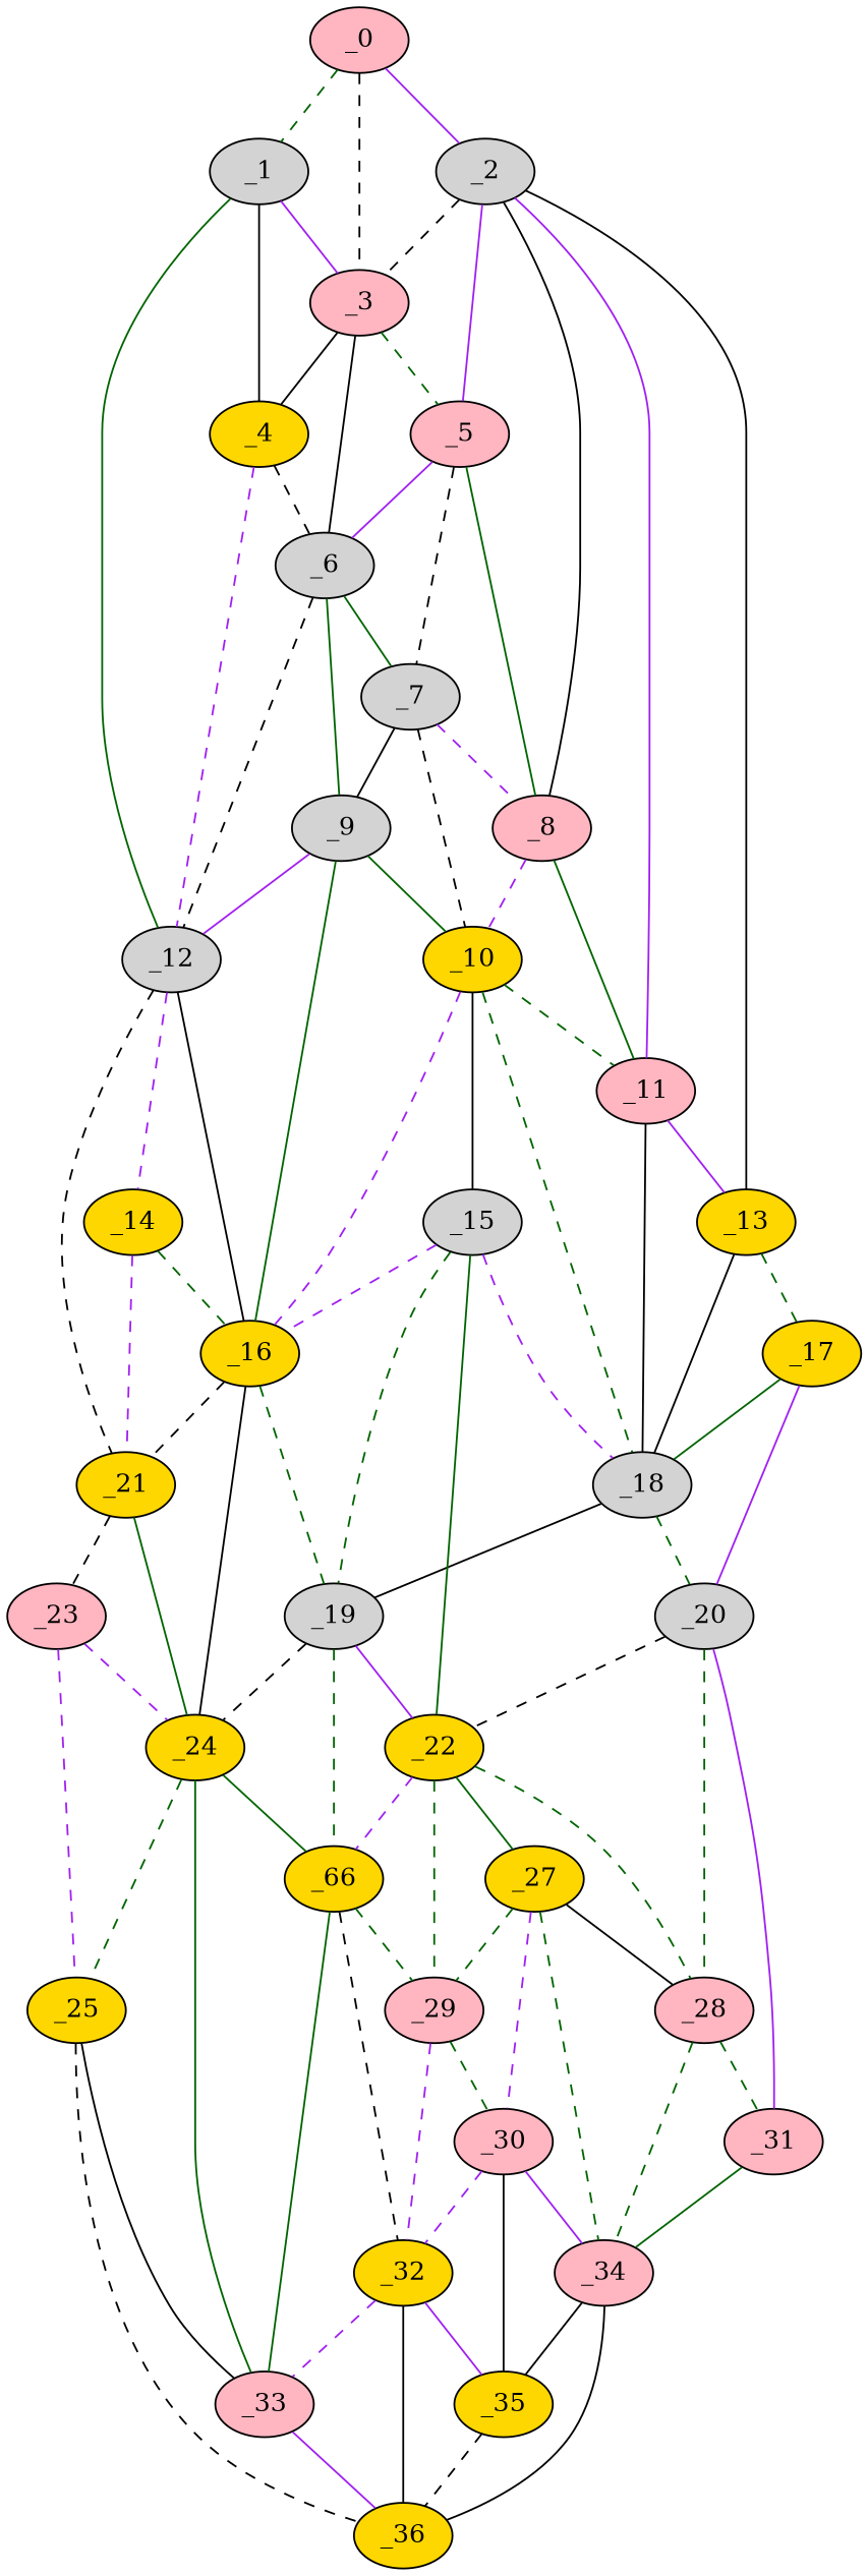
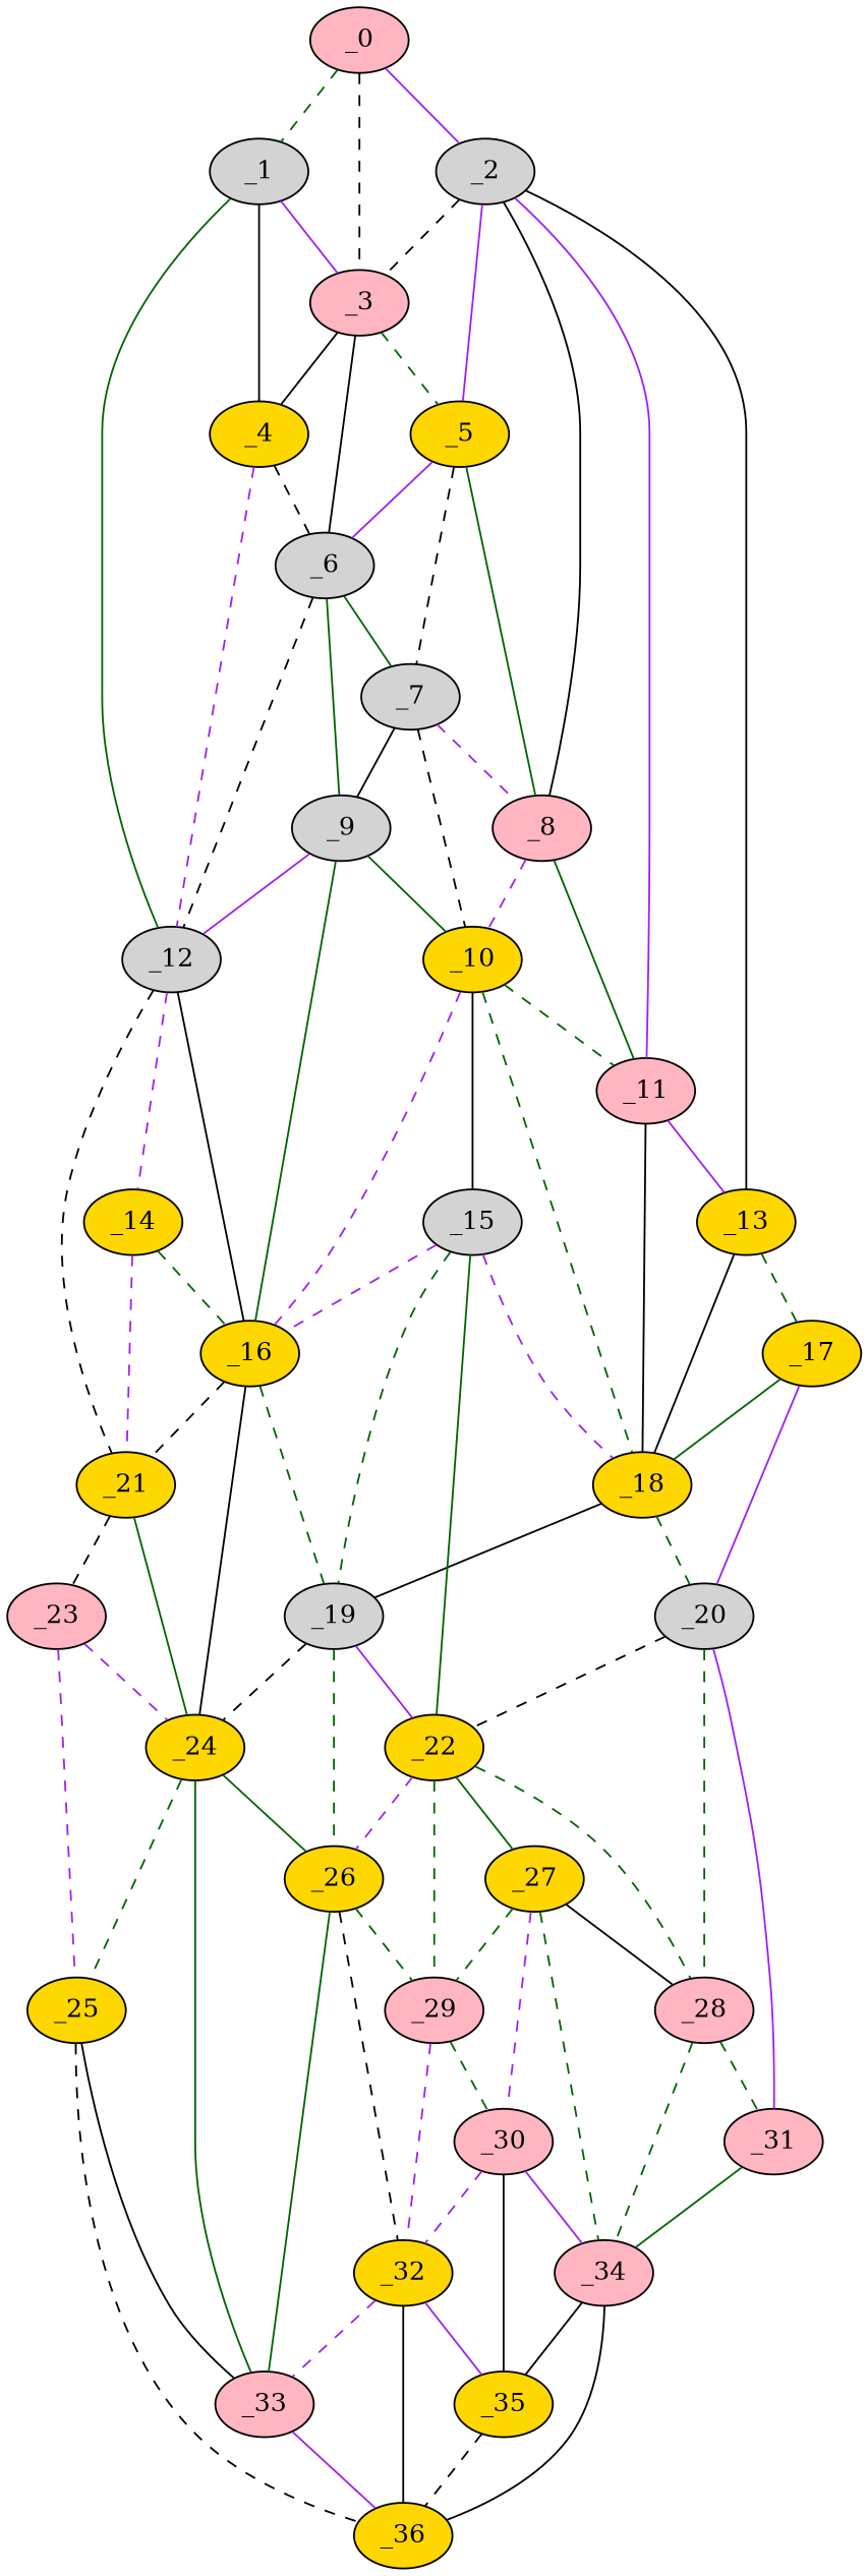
  graph {
    node [fillcolor=gold style=filled x=46 y=52]
    edge [color=darkgreen style=dashed valence=2]
    _0 [fillcolor=lightpink x=4 y=42]
    _1 [fillcolor=lightgrey x=5 y=37]
    _2 [fillcolor=lightgrey x=6]
    _3 [fillcolor=lightpink x=27 y=45]
    _4 [x=30 y=34]
    _12 [fillcolor=lightgrey x=60 y=28]
-   _5 [fillcolor=lightpink x=33 y=54]
+   _5 [x=33 y=54]
    _8 [fillcolor=lightpink y=82]
    _11 [fillcolor=lightpink x=59 y=97]
    _13 [x=64 y=103]
    _6 [fillcolor=lightgrey x=40 y=55]
    _16 [x=70 y=59]
    _14 [x=69 y=29]
    _21 [x=79 y=29]
    _7 [fillcolor=lightgrey y=60]
    _10 [x=59 y=77]
-   _18 [fillcolor=lightgrey x=71 y=91]
+   _18 [x=71 y=91]
    _17 [x=70 y=103]
    _9 [fillcolor=lightgrey x=53 y=59]
    _19 [fillcolor=lightgrey x=77 y=60]
    _24 [x=91 y=46]
    _23 [fillcolor=lightpink x=86 y=31]
    _15 [fillcolor=lightgrey x=69 y=77]
    _20 [fillcolor=lightgrey x=78 y=102]
    _22 [x=85 y=76]
-   _26 [x=96 label=_66]
+   _26 [x=96]
    _25 [x=93 y=33]
    _33 [fillcolor=lightpink x=111 y=41]
    _28 [fillcolor=lightpink x=101 y=87]
    _27 [x=99 y=79]
    _29 [fillcolor=lightpink x=103 y=56]
    _31 [fillcolor=lightpink x=109 y=97]
    _32 [x=110 y=48]
    _34 [fillcolor=lightpink x=120 y=91]
    _30 [fillcolor=lightpink x=109 y=63]
    _36 [x=122 y=45]
    _35 [x=121 y=55]
    _0 -- _1 [valence=1]
    _0 -- _2 [color=purple style=solid valence=1]
    _0 -- _3 [color=black valence=1]
    _1 -- _3 [color=purple style=solid]
    _1 -- _4 [color=black style=solid valence=1]
    _1 -- _12 [style=solid valence=1]
    _2 -- _3 [color=black]
    _2 -- _5 [color=purple style=solid]
    _2 -- _8 [color=black style=solid]
    _2 -- _11 [color=purple style=solid]
    _2 -- _13 [color=black style=solid valence=1]
    _3 -- _4 [color=black style=solid]
    _3 -- _5 [valence=1]
    _3 -- _6 [color=black style=solid]
    _4 -- _12 [color=purple valence=1]
    _4 -- _6 [color=black]
    _12 -- _16 [color=black style=solid]
    _12 -- _14 [color=purple]
    _12 -- _21 [color=black valence=1]
    _5 -- _8 [style=solid valence=1]
    _5 -- _6 [color=purple style=solid]
    _5 -- _7 [color=black valence=1]
    _8 -- _11 [style=solid]
    _8 -- _10 [color=purple]
    _11 -- _13 [color=purple style=solid]
    _11 -- _18 [color=black style=solid valence=1]
    _13 -- _18 [color=black style=solid]
    _13 -- _17 [valence=1]
    _6 -- _12 [color=black]
    _6 -- _7 [style=solid]
    _6 -- _9 [style=solid]
    _16 -- _21 [color=black]
    _16 -- _19 [valence=1]
    _16 -- _24 [color=black style=solid]
    _14 -- _16
    _14 -- _21 [color=purple valence=1]
    _21 -- _24 [style=solid valence=1]
    _21 -- _23 [color=black valence=1]
    _7 -- _8 [color=purple]
    _7 -- _10 [color=black]
    _7 -- _9 [color=black style=solid]
    _10 -- _11
    _10 -- _16 [color=purple valence=1]
    _10 -- _18
    _10 -- _15 [color=black style=solid]
    _18 -- _19 [color=black style=solid valence=1]
    _18 -- _20
    _17 -- _18 [style=solid valence=1]
    _17 -- _20 [color=purple style=solid valence=1]
    _9 -- _12 [color=purple style=solid valence=1]
    _9 -- _16 [style=solid]
    _9 -- _10 [style=solid]
    _19 -- _24 [color=black]
    _19 -- _22 [color=purple style=solid]
    _19 -- _26
    _24 -- _26 [style=solid]
    _24 -- _25
    _24 -- _33 [style=solid]
    _23 -- _24 [color=purple]
    _23 -- _25 [color=purple valence=1]
    _15 -- _16 [color=purple]
    _15 -- _18 [color=purple]
    _15 -- _19
    _15 -- _22 [style=solid valence=1]
    _20 -- _22 [color=black]
    _20 -- _28
    _20 -- _31 [color=purple style=solid valence=1]
    _22 -- _26 [color=purple]
    _22 -- _28
    _22 -- _27 [style=solid]
    _22 -- _29
    _26 -- _33 [style=solid valence=1]
    _26 -- _29 [valence=1]
    _26 -- _32 [color=black]
    _25 -- _33 [color=black style=solid valence=1]
    _25 -- _36 [color=black valence=1]
    _33 -- _36 [color=purple style=solid valence=1]
    _28 -- _31
    _28 -- _34
    _27 -- _28 [color=black style=solid valence=1]
    _27 -- _29
    _27 -- _34
    _27 -- _30 [color=purple]
    _29 -- _32 [color=purple]
    _29 -- _30
    _31 -- _34 [style=solid valence=1]
    _32 -- _33 [color=purple]
    _32 -- _36 [color=black style=solid]
    _32 -- _35 [color=purple style=solid]
    _34 -- _36 [color=black style=solid valence=1]
    _34 -- _35 [color=black style=solid valence=1]
    _30 -- _32 [color=purple]
    _30 -- _34 [color=purple style=solid valence=1]
    _30 -- _35 [color=black style=solid]
    _35 -- _36 [color=black valence=1]
  }
